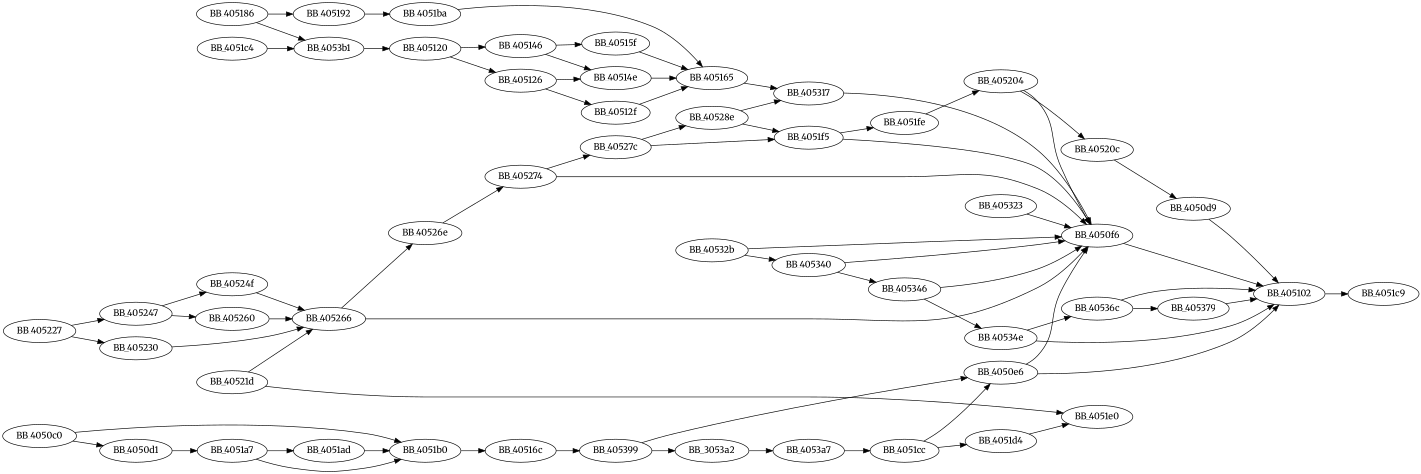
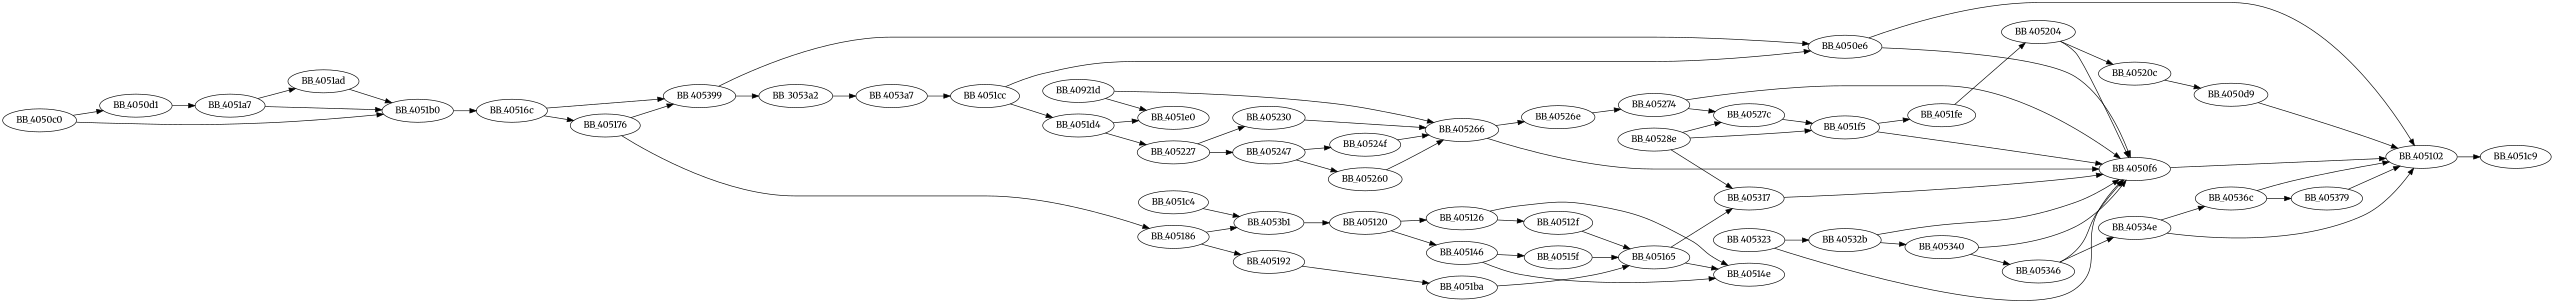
  digraph {
    fontname=Merriweather
    rankdir=LR
    node [fontname=Merriweather]
    edge [fontname=Merriweather]
    BB_4050c0
    BB_4050d1
    BB_4051b0
    BB_4051a7
    BB_40516c
    BB_4051ad
+   BB_405176
    BB_405399
    BB_4050d9
    BB_405102
    BB_4051c9
    BB_4050e6
    BB_4050f6
    BB_405120
    BB_405126
    BB_405146
    BB_40512f
    BB_40514e
    BB_40515f
    BB_405165
    BB_405317
    BB_405186
    n23 [label=BB_3053a2]
    BB_405192
    BB_4053b1
    BB_4053a7
    BB_4051ba
    BB_4051c4
    BB_4051cc
    BB_4051d4
    BB_4051e0
    BB_405227
    BB_405230
    BB_405247
-   BB_40521d
+   BB_40521d [label=BB_40921d]
    BB_405266
    BB_40524f
    BB_405260
    BB_40526e
    BB_4051f5
    BB_4051fe
    BB_405204
    BB_40520c
    BB_405274
    BB_40527c
    BB_40528e
    BB_405323
    BB_40532b
    BB_405340
    BB_405346
    BB_40534e
    BB_40536c
    BB_405379
    BB_4050c0 -> BB_4050d1
    BB_4050c0 -> BB_4051b0
    BB_4050d1 -> BB_4051a7
    BB_4051b0 -> BB_40516c
    BB_4051a7 -> BB_4051b0
    BB_4051a7 -> BB_4051ad
+   BB_40516c -> BB_405176
    BB_40516c -> BB_405399
    BB_4051ad -> BB_4051b0
+   BB_405176 -> BB_405399
+   BB_405176 -> BB_405186
    BB_405399 -> BB_4050e6
    BB_405399 -> n23
    BB_4050d9 -> BB_405102
    BB_405102 -> BB_4051c9
    BB_4050e6 -> BB_405102
    BB_4050e6 -> BB_4050f6
    BB_4050f6 -> BB_405102
    BB_405120 -> BB_405126
    BB_405120 -> BB_405146
    BB_405126 -> BB_40512f
    BB_405126 -> BB_40514e
    BB_405146 -> BB_40514e
    BB_405146 -> BB_40515f
    BB_40512f -> BB_405165
-   BB_40514e -> BB_405165
+   BB_405165 -> BB_40514e
    BB_40515f -> BB_405165
    BB_405165 -> BB_405317
    BB_405317 -> BB_4050f6
    BB_405186 -> BB_405192
    BB_405186 -> BB_4053b1
    n23 -> BB_4053a7
    BB_405192 -> BB_4051ba
    BB_4053b1 -> BB_405120
    BB_4053a7 -> BB_4051cc
    BB_4051ba -> BB_405165
    BB_4051c4 -> BB_4053b1
    BB_4051cc -> BB_4050e6
    BB_4051cc -> BB_4051d4
    BB_4051d4 -> BB_4051e0
+   BB_4051d4 -> BB_405227
    BB_405227 -> BB_405230
    BB_405227 -> BB_405247
    BB_405230 -> BB_405266
    BB_405247 -> BB_40524f
    BB_405247 -> BB_405260
    BB_40521d -> BB_4051e0
    BB_40521d -> BB_405266
    BB_405266 -> BB_4050f6
    BB_405266 -> BB_40526e
    BB_40524f -> BB_405266
    BB_405260 -> BB_405266
    BB_40526e -> BB_405274
    BB_4051f5 -> BB_4050f6
    BB_4051f5 -> BB_4051fe
    BB_4051fe -> BB_405204
    BB_405204 -> BB_4050f6
    BB_405204 -> BB_40520c
    BB_40520c -> BB_4050d9
    BB_405274 -> BB_4050f6
    BB_405274 -> BB_40527c
    BB_40527c -> BB_4051f5
-   BB_40527c -> BB_40528e
+   BB_40528e -> BB_40527c
    BB_40528e -> BB_405317
    BB_40528e -> BB_4051f5
    BB_405323 -> BB_4050f6
+   BB_405323 -> BB_40532b
    BB_40532b -> BB_4050f6
    BB_40532b -> BB_405340
    BB_405340 -> BB_4050f6
    BB_405340 -> BB_405346
    BB_405346 -> BB_4050f6
    BB_405346 -> BB_40534e
    BB_40534e -> BB_405102
    BB_40534e -> BB_40536c
    BB_40536c -> BB_405102
    BB_40536c -> BB_405379
    BB_405379 -> BB_405102
  }
